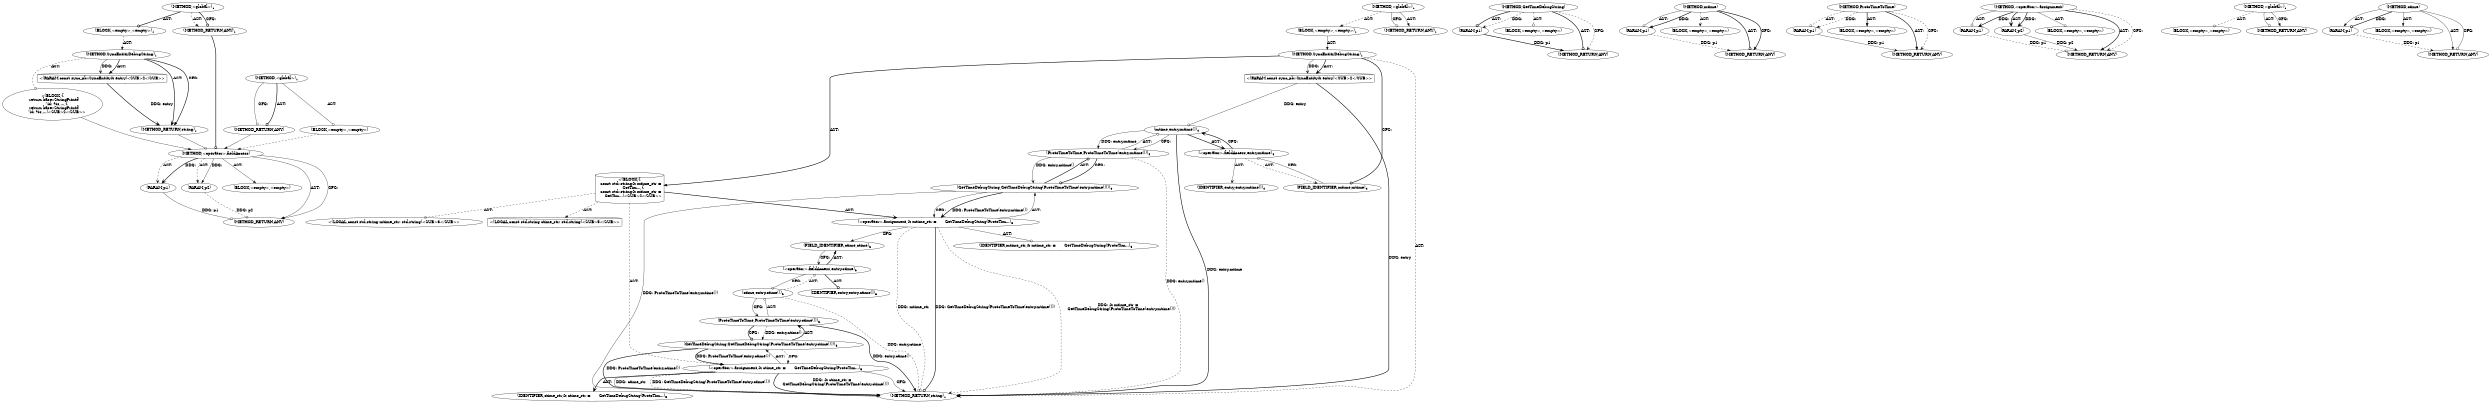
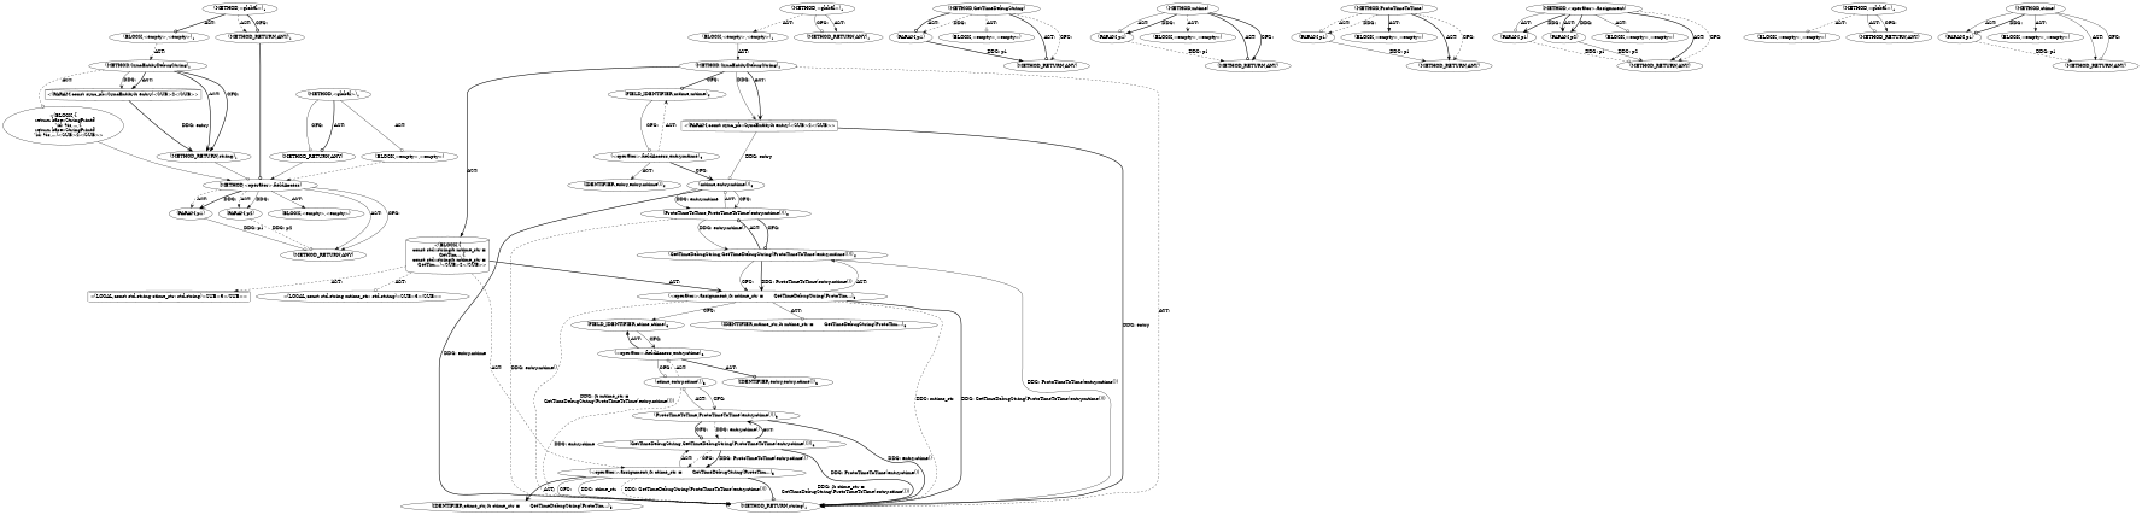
  digraph {
    edge [arrowhead=normal style=solid]
    n1 [label=<(METHOD,&lt;operator&gt;.fieldAccess)>]
    n2 [label=<(PARAM,p1)>]
    n3 [label=<(PARAM,p2)>]
    n4 [label=<(BLOCK,&lt;empty&gt;,&lt;empty&gt;)>]
    n5 [label=<(METHOD_RETURN,ANY)>]
    n6 [label=<(METHOD,&lt;global&gt;)<SUB>1</SUB>>]
    n7 [label=<(BLOCK,&lt;empty&gt;,&lt;empty&gt;)<SUB>1</SUB>>]
    n8 [label=<(METHOD_RETURN,ANY)<SUB>1</SUB>>]
    n9 [label=<(METHOD,SyncEntityDebugString)<SUB>1</SUB>>]
    n10 [label="<(PARAM,const sync_pb::SyncEntity&amp; entry)<SUB>2</SUB>>" shape=cylinder]
    n11 [label="<(BLOCK,{\n  const std::string&amp; mtime_str =\n      GetTim...,{\n  const std::string&amp; mtime_str =\n      GetTim...)<SUB>2</SUB>>" shape=cylinder]
    n12 [label=<(FIELD_IDENTIFIER,mtime,mtime)<SUB>4</SUB>>]
    n13 [label=<(METHOD_RETURN,string)<SUB>1</SUB>>]
    n14 [label=<(mtime,entry.mtime())<SUB>4</SUB>>]
    n15 [label="<(LOCAL,const std.string mtime_str: std.string)<SUB>3</SUB>>" shape=ellipse]
    n16 [label=<(&lt;operator&gt;.assignment,&amp; mtime_str =       GetTimeDebugString(ProtoTim...)<SUB>3</SUB>>]
    n17 [label="<(LOCAL,const std.string ctime_str: std.string)<SUB>5</SUB>>" shape=cylinder]
    n18 [label=<(&lt;operator&gt;.assignment,&amp; ctime_str =       GetTimeDebugString(ProtoTim...)<SUB>5</SUB>>]
    n19 [label=<(&lt;operator&gt;.fieldAccess,entry.mtime)<SUB>4</SUB>>]
    n20 [label=<(ProtoTimeToTime,ProtoTimeToTime(entry.mtime()))<SUB>4</SUB>>]
    n21 [label=<(IDENTIFIER,mtime_str,&amp; mtime_str =       GetTimeDebugString(ProtoTim...)<SUB>3</SUB>>]
    n22 [label=<(GetTimeDebugString,GetTimeDebugString(ProtoTimeToTime(entry.mtime())))<SUB>4</SUB>>]
    n23 [label=<(FIELD_IDENTIFIER,ctime,ctime)<SUB>6</SUB>>]
    n24 [label=<(IDENTIFIER,ctime_str,&amp; ctime_str =       GetTimeDebugString(ProtoTim...)<SUB>5</SUB>>]
    n25 [label=<(GetTimeDebugString,GetTimeDebugString(ProtoTimeToTime(entry.ctime())))<SUB>6</SUB>>]
    n26 [label=<(&lt;operator&gt;.fieldAccess,entry.ctime)<SUB>6</SUB>>]
    n27 [label=<(IDENTIFIER,entry,entry.mtime())<SUB>4</SUB>>]
    n28 [label=<(ProtoTimeToTime,ProtoTimeToTime(entry.ctime()))<SUB>6</SUB>>]
    n29 [label=<(ctime,entry.ctime())<SUB>6</SUB>>]
    n30 [label=<(IDENTIFIER,entry,entry.ctime())<SUB>6</SUB>>]
    n31 [label=<(METHOD,GetTimeDebugString)>]
    n32 [label=<(PARAM,p1)>]
    n33 [label=<(BLOCK,&lt;empty&gt;,&lt;empty&gt;)>]
    n34 [label=<(METHOD_RETURN,ANY)>]
    n35 [label=<(METHOD,mtime)>]
    n36 [label=<(PARAM,p1)>]
    n37 [label=<(BLOCK,&lt;empty&gt;,&lt;empty&gt;)>]
    n38 [label=<(METHOD_RETURN,ANY)>]
    n39 [label=<(METHOD,ProtoTimeToTime)>]
    n40 [label=<(PARAM,p1)>]
    n41 [label=<(BLOCK,&lt;empty&gt;,&lt;empty&gt;)>]
    n42 [label=<(METHOD_RETURN,ANY)>]
    n43 [label=<(METHOD,&lt;operator&gt;.assignment)>]
    n44 [label=<(PARAM,p1)>]
    n45 [label=<(PARAM,p2)>]
    n46 [label=<(BLOCK,&lt;empty&gt;,&lt;empty&gt;)>]
    n47 [label=<(METHOD_RETURN,ANY)>]
    n48 [label=<(METHOD,&lt;global&gt;)<SUB>1</SUB>>]
    n49 [label=<(BLOCK,&lt;empty&gt;,&lt;empty&gt;)>]
    n50 [label=<(METHOD_RETURN,ANY)>]
    n51 [label=<(METHOD,ctime)>]
    n52 [label=<(PARAM,p1)>]
    n53 [label=<(BLOCK,&lt;empty&gt;,&lt;empty&gt;)>]
    n54 [label=<(METHOD_RETURN,ANY)>]
    n55 [label=<(METHOD,&lt;global&gt;)<SUB>1</SUB>>]
    n56 [label=<(BLOCK,&lt;empty&gt;,&lt;empty&gt;)<SUB>1</SUB>>]
    n57 [label=<(METHOD_RETURN,ANY)<SUB>1</SUB>>]
    n58 [label=<(METHOD,SyncEntityDebugString)<SUB>1</SUB>>]
    n59 [label="<(PARAM,const sync_pb::SyncEntity&amp; entry)<SUB>2</SUB>>" shape=cylinder]
    n60 [label="<(BLOCK,{\n   return base::StringPrintf(\n       &quot;id: %s,...,{\n   return base::StringPrintf(\n       &quot;id: %s,...)<SUB>2</SUB>>" shape=ellipse]
    n61 [label=<(METHOD_RETURN,string)<SUB>1</SUB>>]
    n62 [label=<(METHOD,&lt;global&gt;)<SUB>1</SUB>>]
    n63 [label=<(BLOCK,&lt;empty&gt;,&lt;empty&gt;)>]
    n64 [label=<(METHOD_RETURN,ANY)>]
    n1 -> n2 [arrowhead=vee label="AST: " style=dashed]
    n1 -> n2 [arrowhead=vee label="DDG: " style=bold]
    n1 -> n3 [label="AST: " style=dashed]
    n1 -> n3 [label="DDG: "]
    n1 -> n4 [label="AST: "]
    n1 -> n5 [label="AST: "]
    n1 -> n5 [label="CFG: "]
    n2 -> n5 [arrowhead=odot label="DDG: p1"]
    n3 -> n5 [arrowhead=odot label="DDG: p2" style=dashed]
    n6 -> n7 [label="AST: " style=dashed]
    n6 -> n8 [label="AST: "]
    n6 -> n8 [arrowhead=odot label="CFG: "]
    n7 -> n9 [label="AST: "]
    n9 -> n10 [arrowhead=vee label="AST: " style=bold]
    n9 -> n10 [arrowhead=vee label="DDG: "]
    n9 -> n11 [label="AST: " style=bold]
    n9 -> n12 [arrowhead=odot label="CFG: " style=bold]
    n9 -> n13 [label="AST: " style=dashed]
    n10 -> n13 [arrowhead=vee label="DDG: entry" style=bold]
    n10 -> n14 [arrowhead=odot label="DDG: entry"]
    n11 -> n15 [arrowhead=odot label="AST: " style=dashed]
    n11 -> n16 [arrowhead=vee label="AST: " style=bold]
    n11 -> n17 [label="AST: " style=dashed]
    n11 -> n18 [label="AST: " style=dashed]
    n12 -> n19 [arrowhead=odot label="CFG: "]
    n14 -> n13 [arrowhead=odot label="DDG: entry.mtime" style=bold]
-   n14 -> n19 [arrowhead=vee label="AST: " style=bold]
    n14 -> n20 [arrowhead=vee label="CFG: "]
    n14 -> n20 [label="DDG: entry.mtime"]
    n16 -> n13 [arrowhead=odot label="DDG: mtime_str" style=dashed]
    n16 -> n13 [arrowhead=odot label="DDG: GetTimeDebugString(ProtoTimeToTime(entry.mtime()))" style=bold]
    n16 -> n13 [arrowhead=vee label="DDG: &amp; mtime_str =\n      GetTimeDebugString(ProtoTimeToTime(entry.mtime()))" style=dashed]
    n16 -> n21 [arrowhead=odot label="AST: "]
    n16 -> n22 [label="AST: "]
    n16 -> n23 [label="CFG: "]
    n18 -> n13 [label="CFG: "]
    n18 -> n13 [label="DDG: ctime_str"]
    n18 -> n13 [arrowhead=odot label="DDG: GetTimeDebugString(ProtoTimeToTime(entry.ctime()))" style=dashed]
    n18 -> n13 [arrowhead=odot label="DDG: &amp; ctime_str =\n      GetTimeDebugString(ProtoTimeToTime(entry.ctime()))" style=bold]
    n18 -> n24 [arrowhead=vee label="AST: " style=bold]
    n18 -> n25 [label="AST: "]
    n19 -> n12 [arrowhead=vee label="AST: " style=dashed]
    n19 -> n14 [arrowhead=vee label="CFG: " style=bold]
    n19 -> n27 [arrowhead=vee label="AST: "]
    n20 -> n13 [arrowhead=vee label="DDG: entry.mtime()" style=dashed]
    n20 -> n14 [arrowhead=odot label="AST: "]
    n20 -> n22 [arrowhead=odot label="CFG: " style=bold]
    n20 -> n22 [arrowhead=vee label="DDG: entry.mtime()"]
    n22 -> n13 [arrowhead=vee label="DDG: ProtoTimeToTime(entry.mtime())"]
    n22 -> n16 [label="CFG: "]
    n22 -> n16 [arrowhead=vee label="DDG: ProtoTimeToTime(entry.mtime())" style=bold]
    n22 -> n20 [arrowhead=odot label="AST: " style=bold]
    n23 -> n26 [arrowhead=vee label="CFG: "]
    n25 -> n13 [label="DDG: ProtoTimeToTime(entry.ctime())" style=bold]
    n25 -> n18 [label="CFG: " style=dashed]
    n25 -> n18 [label="DDG: ProtoTimeToTime(entry.ctime())" style=bold]
    n25 -> n28 [arrowhead=vee label="AST: " style=bold]
    n26 -> n23 [label="AST: " style=bold]
    n26 -> n29 [arrowhead=odot label="CFG: "]
    n26 -> n30 [arrowhead=odot label="AST: " style=bold]
    n28 -> n13 [label="DDG: entry.ctime()" style=bold]
    n28 -> n25 [arrowhead=odot label="CFG: " style=bold]
    n28 -> n25 [label="DDG: entry.ctime()" style=dashed]
    n28 -> n29 [arrowhead=odot label="AST: "]
    n29 -> n13 [arrowhead=odot label="DDG: entry.ctime" style=dashed]
    n29 -> n26 [arrowhead=odot label="AST: " style=dashed]
    n29 -> n28 [arrowhead=vee label="CFG: "]
    n31 -> n32 [arrowhead=odot label="AST: " style=bold]
    n31 -> n32 [arrowhead=vee label="DDG: " style=dashed]
    n31 -> n33 [arrowhead=odot label="AST: " style=dashed]
    n31 -> n34 [arrowhead=odot label="AST: " style=bold]
    n31 -> n34 [arrowhead=vee label="CFG: " style=dashed]
    n32 -> n34 [label="DDG: p1" style=bold]
    n35 -> n36 [arrowhead=odot label="AST: "]
    n35 -> n36 [label="DDG: " style=bold]
    n35 -> n37 [arrowhead=vee label="AST: " style=dashed]
    n35 -> n38 [arrowhead=odot label="AST: " style=bold]
    n35 -> n38 [label="CFG: " style=bold]
    n36 -> n38 [label="DDG: p1" style=dashed]
    n39 -> n40 [arrowhead=odot label="AST: " style=dashed]
    n39 -> n40 [label="DDG: " style=dashed]
    n39 -> n41 [label="AST: " style=bold]
    n39 -> n42 [label="AST: " style=bold]
    n39 -> n42 [arrowhead=vee label="CFG: " style=dashed]
    n40 -> n42 [arrowhead=vee label="DDG: p1"]
    n43 -> n44 [arrowhead=odot label="AST: "]
    n43 -> n44 [arrowhead=vee label="DDG: " style=bold]
    n43 -> n45 [arrowhead=vee label="AST: " style=bold]
    n43 -> n45 [arrowhead=vee label="DDG: " style=bold]
    n43 -> n46 [arrowhead=odot label="AST: "]
    n43 -> n47 [label="AST: " style=bold]
    n43 -> n47 [arrowhead=vee label="CFG: " style=dashed]
    n44 -> n47 [arrowhead=odot label="DDG: p1" style=dashed]
    n45 -> n47 [arrowhead=vee label="DDG: p2"]
    n48 -> n49 [arrowhead=odot label="AST: " style=dashed]
    n48 -> n50 [arrowhead=odot label="AST: "]
    n48 -> n50 [label="CFG: "]
    n51 -> n52 [label="AST: "]
    n51 -> n52 [arrowhead=odot label="DDG: " style=bold]
    n51 -> n53 [label="AST: "]
    n51 -> n54 [label="AST: "]
    n51 -> n54 [arrowhead=odot label="CFG: "]
    n52 -> n54 [arrowhead=vee label="DDG: p1" style=dashed]
    n55 -> n56 [arrowhead=odot label="AST: " style=bold]
    n55 -> n57 [label="AST: " style=dashed]
    n55 -> n57 [arrowhead=odot label="CFG: " style=bold]
    n56 -> n58 [label="AST: " style=dashed]
    n57 -> n1 [arrowhead=odot style=bold]
    n58 -> n59 [label="AST: " style=bold]
    n58 -> n59 [arrowhead=vee label="DDG: "]
    n58 -> n60 [arrowhead=odot label="AST: " style=dashed]
    n58 -> n61 [arrowhead=vee label="AST: " style=bold]
    n58 -> n61 [label="CFG: " style=bold]
    n59 -> n61 [arrowhead=vee label="DDG: entry" style=bold]
    n60 -> n1
    n61 -> n1 [arrowhead=odot]
    n62 -> n63 [arrowhead=odot label="AST: "]
    n62 -> n64 [arrowhead=odot label="AST: " style=bold]
    n62 -> n64 [arrowhead=odot label="CFG: "]
    n63 -> n1 [style=dashed]
    n64 -> n1
  }
